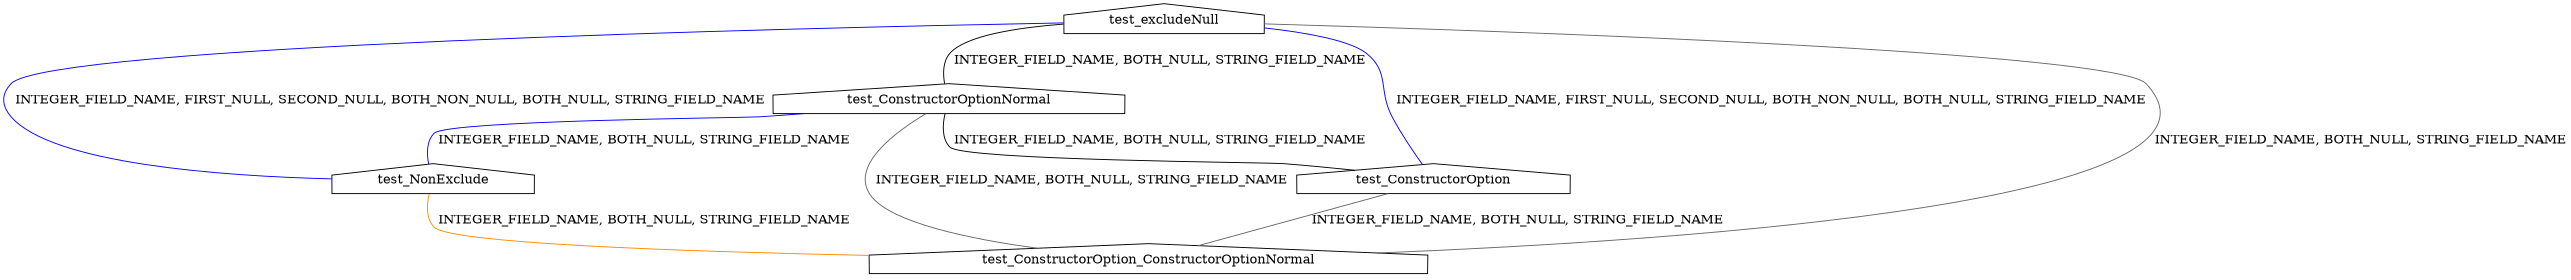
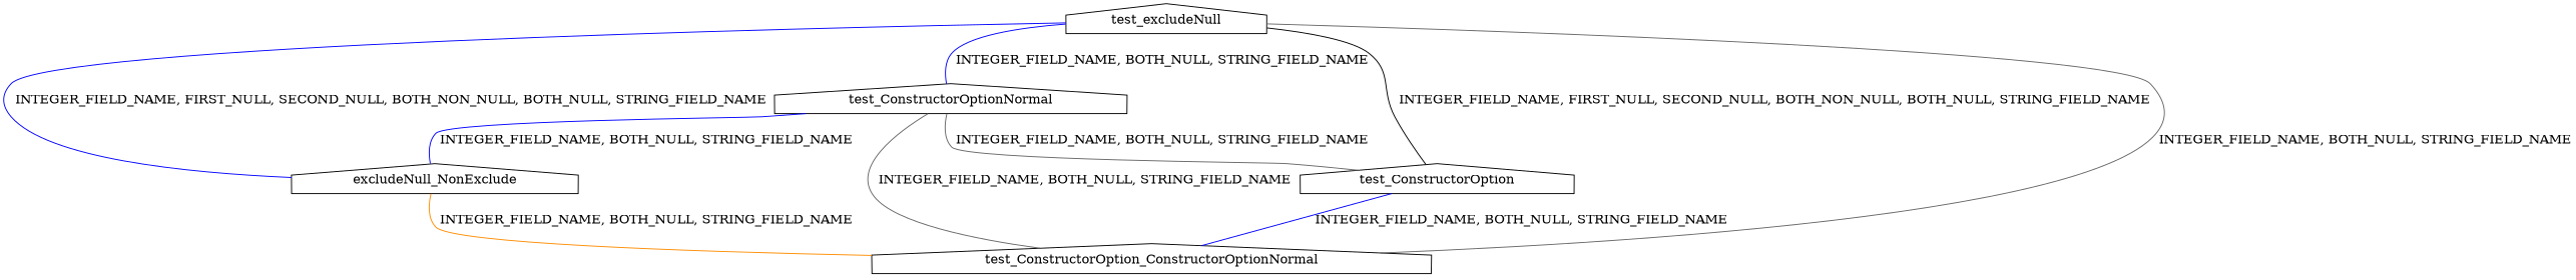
  digraph {
    node [shape=house]
    edge [color=gray40 dir=none]
    test_excludeNull
    test_ConstructorOptionNormal
-   test_NonExclude
+   test_NonExclude [label=excludeNull_NonExclude]
    test_ConstructorOption
    n5 [label=test_ConstructorOption_ConstructorOptionNormal]
-   test_excludeNull -> test_ConstructorOptionNormal [color=black label=" INTEGER_FIELD_NAME, BOTH_NULL, STRING_FIELD_NAME"]
+   test_excludeNull -> test_ConstructorOptionNormal [color=blue label=" INTEGER_FIELD_NAME, BOTH_NULL, STRING_FIELD_NAME"]
    test_excludeNull -> test_NonExclude [color=blue label=" INTEGER_FIELD_NAME, FIRST_NULL, SECOND_NULL, BOTH_NON_NULL, BOTH_NULL, STRING_FIELD_NAME"]
-   test_excludeNull -> test_ConstructorOption [color=blue label=" INTEGER_FIELD_NAME, FIRST_NULL, SECOND_NULL, BOTH_NON_NULL, BOTH_NULL, STRING_FIELD_NAME"]
+   test_excludeNull -> test_ConstructorOption [color=black label=" INTEGER_FIELD_NAME, FIRST_NULL, SECOND_NULL, BOTH_NON_NULL, BOTH_NULL, STRING_FIELD_NAME"]
    test_excludeNull -> n5 [label=" INTEGER_FIELD_NAME, BOTH_NULL, STRING_FIELD_NAME"]
    test_ConstructorOptionNormal -> test_NonExclude [color=blue label=" INTEGER_FIELD_NAME, BOTH_NULL, STRING_FIELD_NAME"]
-   test_ConstructorOptionNormal -> test_ConstructorOption [color=black label=" INTEGER_FIELD_NAME, BOTH_NULL, STRING_FIELD_NAME"]
+   test_ConstructorOptionNormal -> test_ConstructorOption [label=" INTEGER_FIELD_NAME, BOTH_NULL, STRING_FIELD_NAME"]
    test_ConstructorOptionNormal -> n5 [label=" INTEGER_FIELD_NAME, BOTH_NULL, STRING_FIELD_NAME"]
    test_NonExclude -> n5 [color=darkorange label=" INTEGER_FIELD_NAME, BOTH_NULL, STRING_FIELD_NAME"]
-   test_ConstructorOption -> n5 [label=" INTEGER_FIELD_NAME, BOTH_NULL, STRING_FIELD_NAME"]
+   test_ConstructorOption -> n5 [color=blue label=" INTEGER_FIELD_NAME, BOTH_NULL, STRING_FIELD_NAME"]
  }
